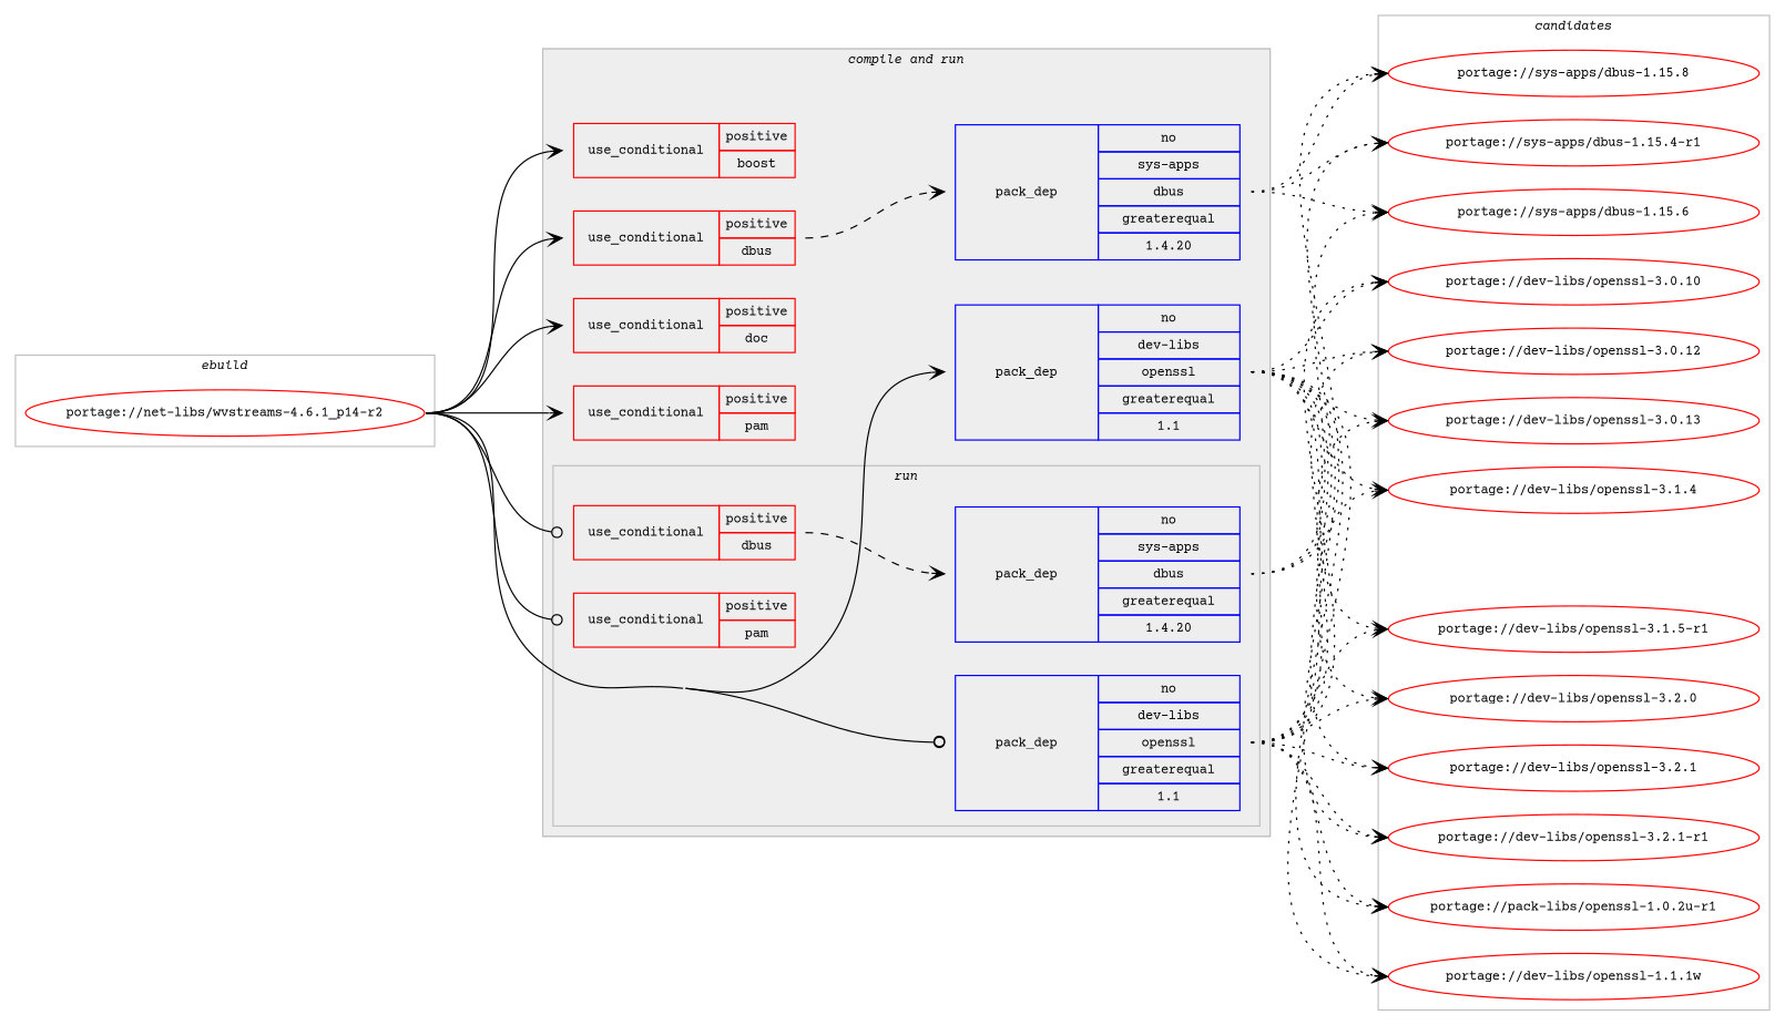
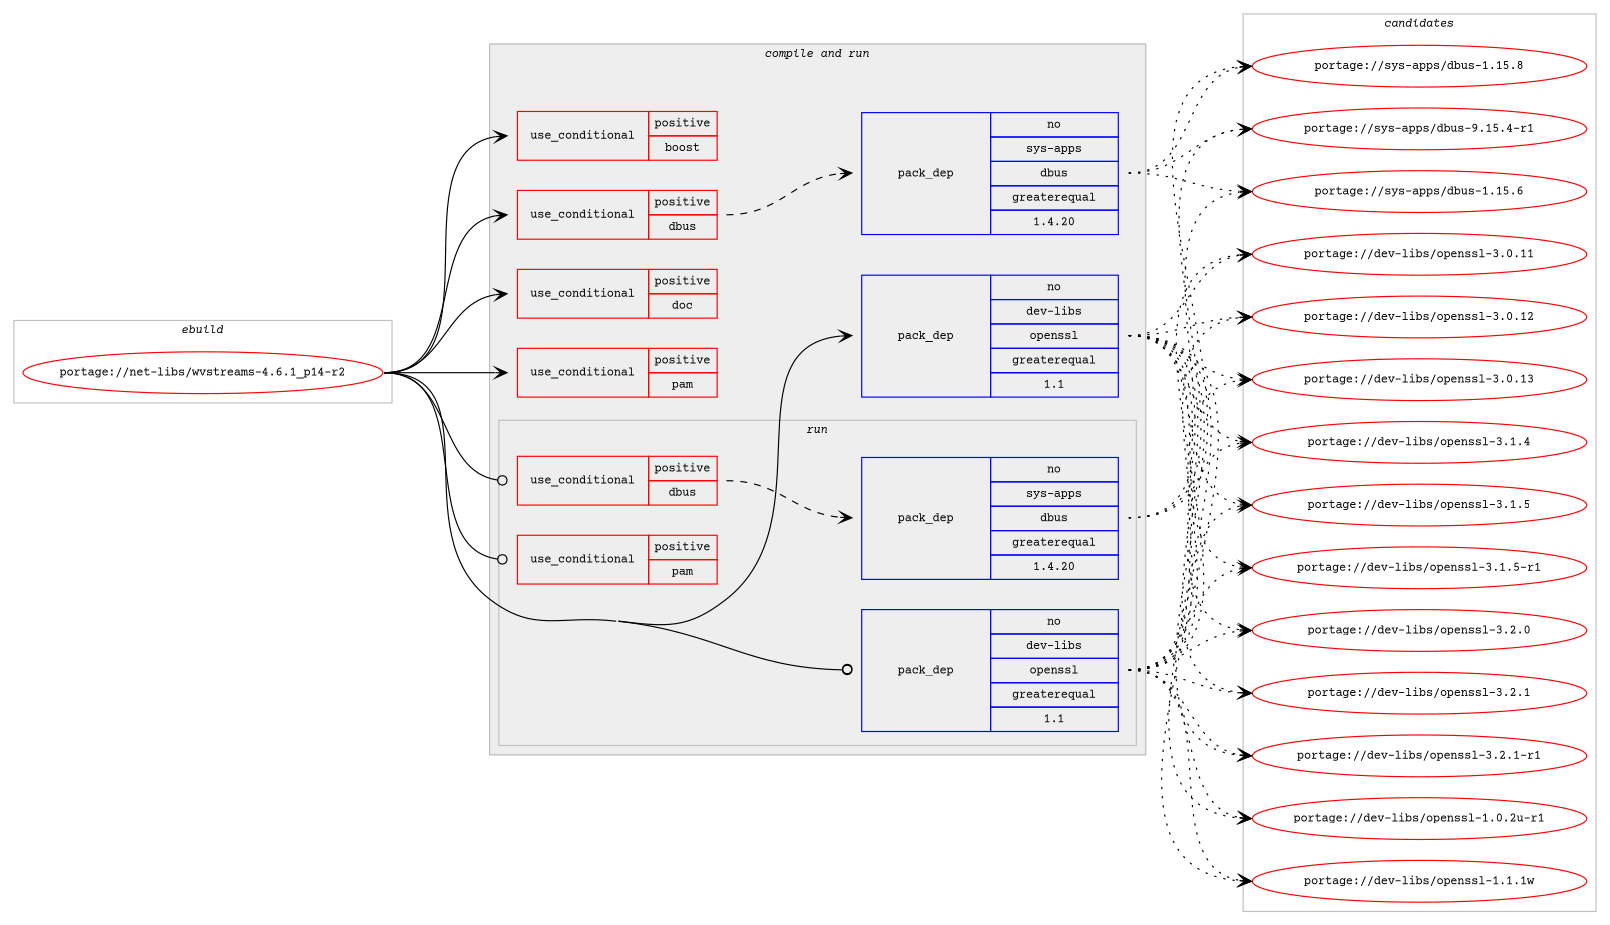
  digraph {
    compound=true
    concentrate=true
    fontname="Courier Prime"
    fontsize=10
    newrank=true
    rankdir=LR
    ranksep=1.5
    node [color=red fontname="Courier Prime" fontsize=10]
    edge [arrowhead=vee fontname="Courier Prime" headport=w style=dotted tailport=e weight=100]
    n1 [label="portage://net-libs/wvstreams-4.6.1_p14-r2" width=4]
    n2 [label=<<TABLE BORDER="0" CELLBORDER="1" CELLSPACING="0" CELLPADDING="4"><TR><TD ROWSPAN="3" CELLPADDING="10">use_conditional</TD></TR><TR><TD>positive</TD></TR><TR><TD>boost</TD></TR></TABLE>> shape=none]
    n3 [color=blue label=<<TABLE BORDER="0" CELLBORDER="1" CELLSPACING="0" CELLPADDING="4" WIDTH="220"><TR><TD ROWSPAN="6" CELLPADDING="30">pack_dep</TD></TR><TR><TD WIDTH="110">no</TD></TR><TR><TD>sys-apps</TD></TR><TR><TD>dbus</TD></TR><TR><TD>greaterequal</TD></TR><TR><TD>1.4.20</TD></TR></TABLE>> shape=none]
    n4 [label=<<TABLE BORDER="0" CELLBORDER="1" CELLSPACING="0" CELLPADDING="4"><TR><TD ROWSPAN="3" CELLPADDING="10">use_conditional</TD></TR><TR><TD>positive</TD></TR><TR><TD>dbus</TD></TR></TABLE>> shape=none]
    n5 [label=<<TABLE BORDER="0" CELLBORDER="1" CELLSPACING="0" CELLPADDING="4"><TR><TD ROWSPAN="3" CELLPADDING="10">use_conditional</TD></TR><TR><TD>positive</TD></TR><TR><TD>doc</TD></TR></TABLE>> shape=none]
    n6 [label=<<TABLE BORDER="0" CELLBORDER="1" CELLSPACING="0" CELLPADDING="4"><TR><TD ROWSPAN="3" CELLPADDING="10">use_conditional</TD></TR><TR><TD>positive</TD></TR><TR><TD>pam</TD></TR></TABLE>> shape=none]
    n7 [color=blue label=<<TABLE BORDER="0" CELLBORDER="1" CELLSPACING="0" CELLPADDING="4" WIDTH="220"><TR><TD ROWSPAN="6" CELLPADDING="30">pack_dep</TD></TR><TR><TD WIDTH="110">no</TD></TR><TR><TD>dev-libs</TD></TR><TR><TD>openssl</TD></TR><TR><TD>greaterequal</TD></TR><TR><TD>1.1</TD></TR></TABLE>> shape=none]
    n8 [color=blue label=<<TABLE BORDER="0" CELLBORDER="1" CELLSPACING="0" CELLPADDING="4" WIDTH="220"><TR><TD ROWSPAN="6" CELLPADDING="30">pack_dep</TD></TR><TR><TD WIDTH="110">no</TD></TR><TR><TD>sys-apps</TD></TR><TR><TD>dbus</TD></TR><TR><TD>greaterequal</TD></TR><TR><TD>1.4.20</TD></TR></TABLE>> shape=none]
    n9 [label=<<TABLE BORDER="0" CELLBORDER="1" CELLSPACING="0" CELLPADDING="4"><TR><TD ROWSPAN="3" CELLPADDING="10">use_conditional</TD></TR><TR><TD>positive</TD></TR><TR><TD>dbus</TD></TR></TABLE>> shape=none]
    n10 [label=<<TABLE BORDER="0" CELLBORDER="1" CELLSPACING="0" CELLPADDING="4"><TR><TD ROWSPAN="3" CELLPADDING="10">use_conditional</TD></TR><TR><TD>positive</TD></TR><TR><TD>pam</TD></TR></TABLE>> shape=none]
    n11 [color=blue label=<<TABLE BORDER="0" CELLBORDER="1" CELLSPACING="0" CELLPADDING="4" WIDTH="220"><TR><TD ROWSPAN="6" CELLPADDING="30">pack_dep</TD></TR><TR><TD WIDTH="110">no</TD></TR><TR><TD>dev-libs</TD></TR><TR><TD>openssl</TD></TR><TR><TD>greaterequal</TD></TR><TR><TD>1.1</TD></TR></TABLE>> shape=none]
-   n12 [label="portage://sys-apps/dbus-1.15.4-r1" width=4]
+   n12 [label="portage://sys-apps/dbus-9.15.4-r1" width=4]
    n13 [label="portage://sys-apps/dbus-1.15.6" width=4]
    n14 [label="portage://sys-apps/dbus-1.15.8" width=4]
-   n15 [label="portage://pack-libs/openssl-1.0.2u-r1" width=4]
+   n15 [label="portage://dev-libs/openssl-1.0.2u-r1" width=4]
    n16 [label="portage://dev-libs/openssl-1.1.1w" width=4]
-   n17 [label="portage://dev-libs/openssl-3.0.10" width=4]
+   n17 [label="portage://dev-libs/openssl-3.0.11" width=4]
    n18 [label="portage://dev-libs/openssl-3.0.12" width=4]
    n19 [label="portage://dev-libs/openssl-3.0.13" width=4]
    n20 [label="portage://dev-libs/openssl-3.1.4" width=4]
+   n21 [label="portage://dev-libs/openssl-3.1.5" width=4]
    n22 [label="portage://dev-libs/openssl-3.1.5-r1" width=4]
    n23 [label="portage://dev-libs/openssl-3.2.0" width=4]
    n24 [label="portage://dev-libs/openssl-3.2.1" width=4]
    n25 [label="portage://dev-libs/openssl-3.2.1-r1" width=4]
    subgraph cluster_1 {
      color=gray
      label=<<i>ebuild</i>>
      rank=same
      n1
    }
    subgraph cluster_2 {
      color=gray
      label=<<i>dependencies</i>>
      subgraph cluster_3 {
        color=gray
        fillcolor="#eeeeee"
        label=<<i>compile</i>>
        style=filled
        subgraph sub_4 {
          color=gray
          fillcolor="#eeeeee"
          label=<<i>compile</i>>
          style=filled
          n2
        }
        subgraph sub_5 {
          color=gray
          fillcolor="#eeeeee"
          label=<<i>compile</i>>
          style=filled
          n4
          subgraph sub_6 {
            color=gray
            fillcolor="#eeeeee"
            label=<<i>compile</i>>
            style=filled
            n3
          }
        }
        subgraph sub_7 {
          color=gray
          fillcolor="#eeeeee"
          label=<<i>compile</i>>
          style=filled
          n5
        }
        subgraph sub_8 {
          color=gray
          fillcolor="#eeeeee"
          label=<<i>compile</i>>
          style=filled
          n6
        }
        subgraph sub_9 {
          color=gray
          fillcolor="#eeeeee"
          label=<<i>compile</i>>
          style=filled
          n7
        }
      }
      subgraph cluster_10 {
        color=gray
        fillcolor="#eeeeee"
        label=<<i>compile and run</i>>
        style=filled
      }
      subgraph cluster_11 {
        color=gray
        fillcolor="#eeeeee"
        label=<<i>run</i>>
        style=filled
        subgraph sub_12 {
          color=gray
          fillcolor="#eeeeee"
          label=<<i>run</i>>
          style=filled
          n9
          subgraph sub_13 {
            color=gray
            fillcolor="#eeeeee"
            label=<<i>run</i>>
            style=filled
            n8
          }
        }
        subgraph sub_14 {
          color=gray
          fillcolor="#eeeeee"
          label=<<i>run</i>>
          style=filled
          n10
        }
        subgraph sub_15 {
          color=gray
          fillcolor="#eeeeee"
          label=<<i>run</i>>
          style=filled
          n11
        }
      }
    }
    subgraph cluster_16 {
      color=gray
      label=<<i>candidates</i>>
      rank=same
      subgraph sub_17 {
        color=black
        label=<<i>candidates</i>>
        nodesep=1
        rank=same
        n12
        n13
        n14
      }
      subgraph sub_18 {
        color=black
        label=<<i>candidates</i>>
        nodesep=1
        rank=same
        n15
        n16
        n17
        n18
        n19
        n20
+       n21
        n22
        n23
        n24
        n25
      }
      subgraph sub_19 {
        color=black
        label=<<i>candidates</i>>
        nodesep=1
        rank=same
        n12
        n13
        n14
      }
      subgraph sub_20 {
        color=black
        label=<<i>candidates</i>>
        nodesep=1
        rank=same
        n15
        n16
        n17
        n18
        n19
        n20
+       n21
        n22
        n23
        n24
        n25
      }
    }
    n1 -> n2 [style=solid weight=20]
    n1 -> n4 [style=solid weight=20]
    n1 -> n5 [style=solid weight=20]
    n1 -> n6 [style=solid weight=20]
    n1 -> n7 [style=solid weight=20]
    n1 -> n9 [arrowhead=odot style=solid weight=20]
    n1 -> n10 [arrowhead=odot style=solid weight=20]
    n1 -> n11 [arrowhead=odot style=solid weight=20]
    n3 -> n12
    n3 -> n13
    n3 -> n14
    n4 -> n3 [style=dashed weight=20]
    n7 -> n15
    n7 -> n16
    n7 -> n17
    n7 -> n18
    n7 -> n19
    n7 -> n20
+   n7 -> n21
    n7 -> n22
    n7 -> n23
    n7 -> n24
    n7 -> n25
    n8 -> n12
    n8 -> n13
    n8 -> n14
    n9 -> n8 [style=dashed weight=20]
    n11 -> n15
    n11 -> n16
    n11 -> n17
    n11 -> n18
    n11 -> n19
    n11 -> n20
+   n11 -> n21
    n11 -> n22
    n11 -> n23
    n11 -> n24
    n11 -> n25
  }
